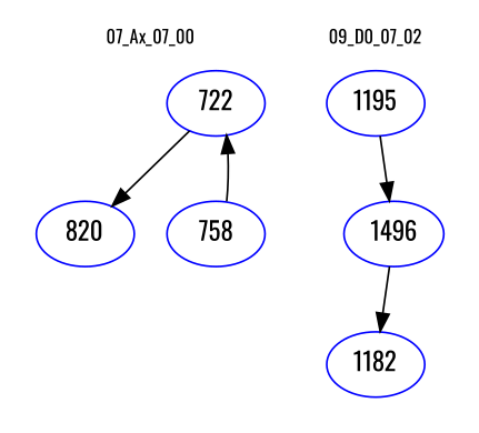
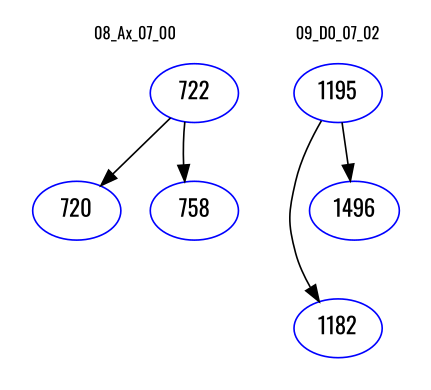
  digraph {
    fontname=Oswald
    node [color=blue fontname=Oswald]
    edge [color=black fontname=Oswald]
    n1 [label=722]
-   n2 [label=820]
+   n2 [label=720]
    n3 [label=758]
    n4 [label=1195]
    n5 [label=1182]
    n6 [label=1496]
    subgraph cluster_1 {
      color=white
      fontsize=10
-     label="07_Ax_07_00"
+     label="08_Ax_07_00"
      n1
      n2
      n3
    }
    subgraph cluster_2 {
      color=white
      fontsize=10
      label="09_D0_07_02"
      n4
      n5
      n6
    }
    n1 -> n2
-   n3 -> n1
-   n6 -> n5
+   n1 -> n3
+   n4 -> n5
    n4 -> n6
  }
